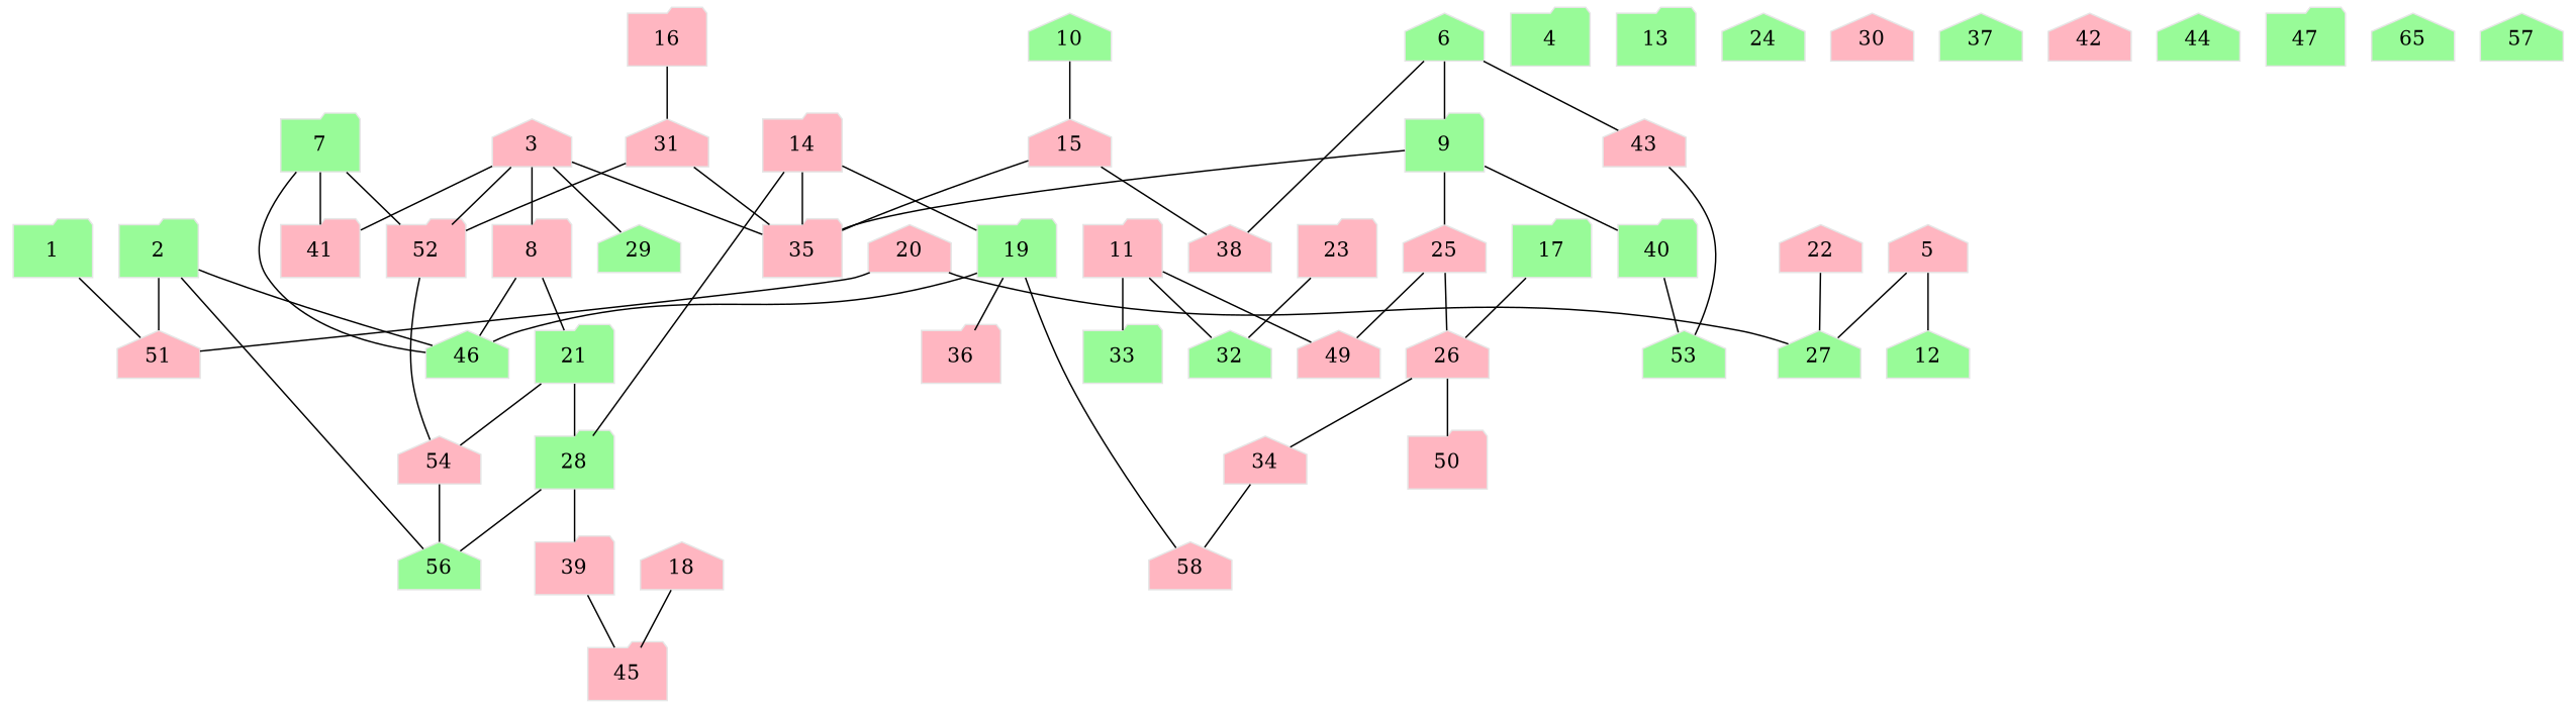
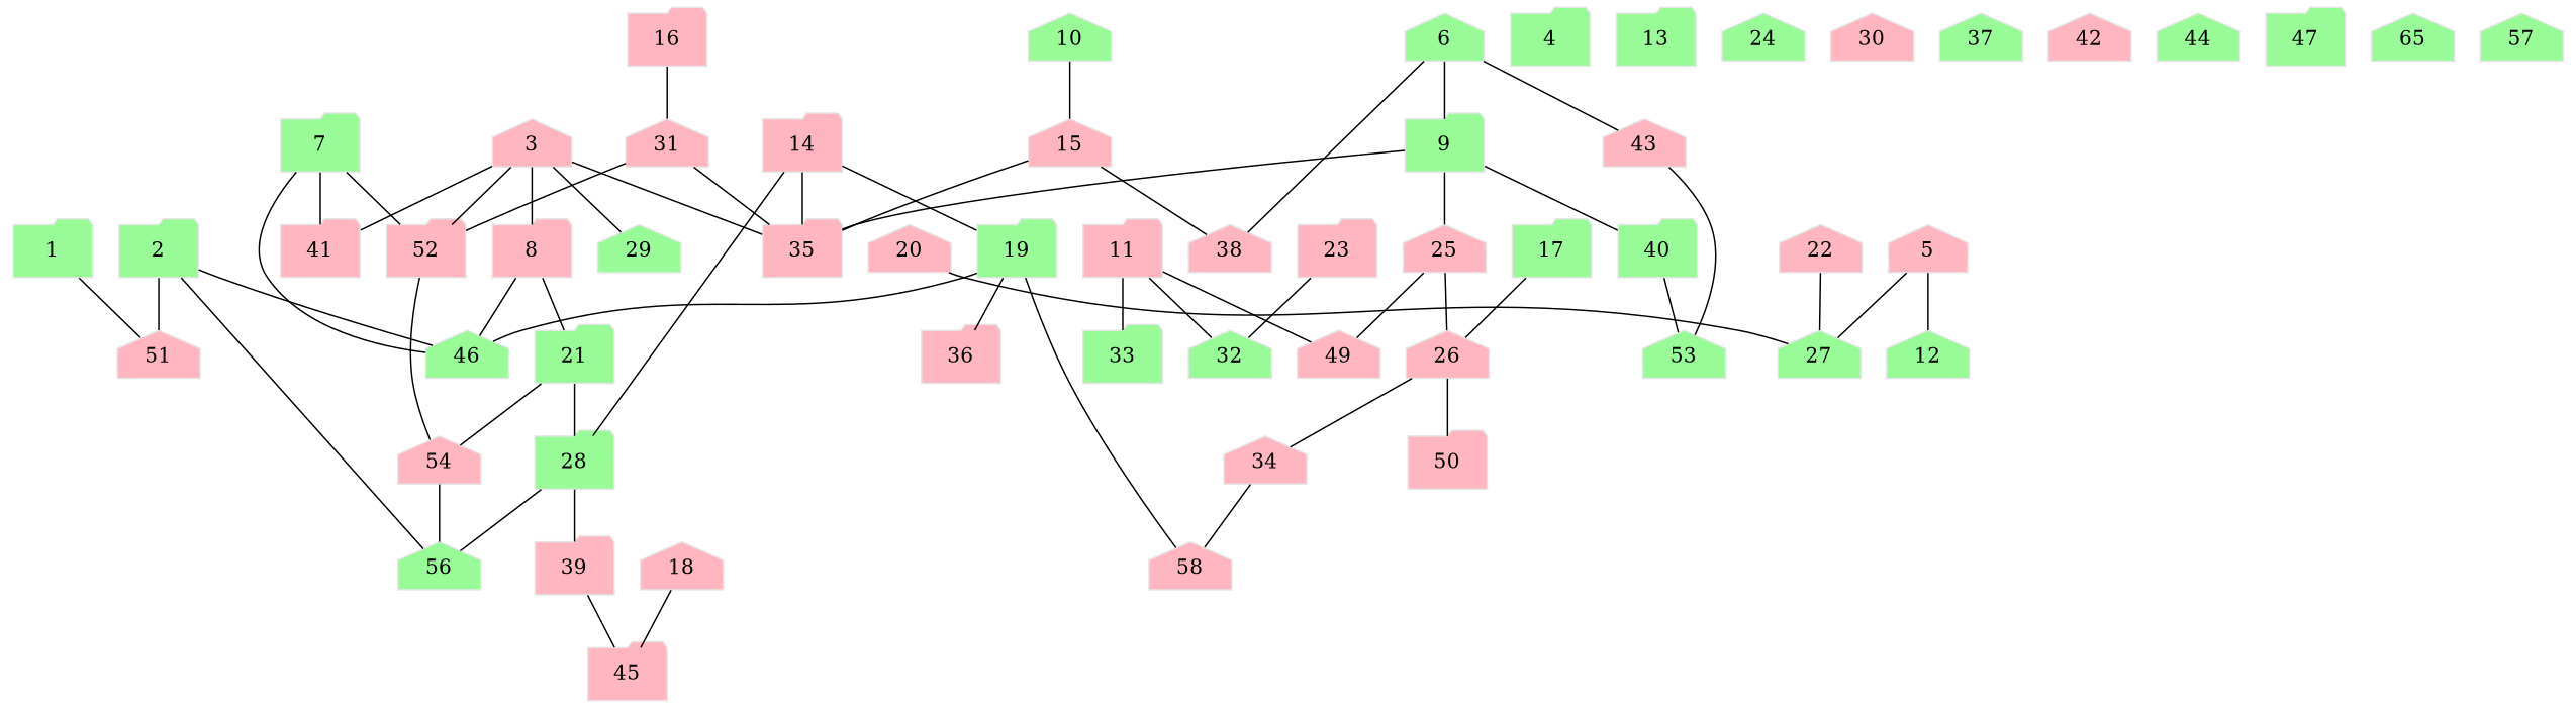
  graph {
    node [color=gray90 fillcolor=lightpink shape=house style=filled]
    1 [fillcolor=palegreen shape=folder]
    51
    2 [fillcolor=palegreen shape=folder]
    46 [fillcolor=palegreen]
    56 [fillcolor=palegreen]
    8 [shape=folder]
    3
    29 [fillcolor=palegreen]
    35 [shape=folder]
    41 [shape=folder]
    52 [shape=folder]
    21 [fillcolor=palegreen shape=folder]
    54
    4 [fillcolor=palegreen shape=folder]
    12 [fillcolor=palegreen]
    5
    27 [fillcolor=palegreen]
    6 [fillcolor=palegreen]
    9 [fillcolor=palegreen shape=folder]
    38
    43
    25
    40 [fillcolor=palegreen shape=folder]
    53 [fillcolor=palegreen]
    7 [fillcolor=palegreen shape=folder]
    28 [fillcolor=palegreen shape=folder]
    49
    26
    10 [fillcolor=palegreen]
    15
    11 [shape=folder]
    32 [fillcolor=palegreen]
    33 [fillcolor=palegreen shape=folder]
    13 [fillcolor=palegreen shape=folder]
    14 [shape=folder]
    19 [fillcolor=palegreen shape=folder]
    36 [shape=folder]
    58
    39 [shape=folder]
    16 [shape=folder]
    31
    17 [fillcolor=palegreen shape=folder]
    34
    50 [shape=folder]
    45 [shape=folder]
    18
    20
    22
    23 [shape=folder]
    24 [fillcolor=palegreen]
    30
    37 [fillcolor=palegreen]
    42
    44 [fillcolor=palegreen]
    47 [fillcolor=palegreen shape=folder]
    n56 [fillcolor=palegreen label=65]
    57 [fillcolor=palegreen]
    1 -- 51
    2 -- 51
    2 -- 46
    2 -- 56
    8 -- 46
    8 -- 21
    3 -- 8
    3 -- 29
    3 -- 35
    3 -- 41
    3 -- 52
    52 -- 54
    21 -- 54
    21 -- 28
    54 -- 56
    5 -- 12
    5 -- 27
    6 -- 9
    6 -- 38
    6 -- 43
    9 -- 35
    9 -- 25
    9 -- 40
    43 -- 53
    25 -- 49
    25 -- 26
    40 -- 53
    7 -- 46
    7 -- 41
    7 -- 52
    28 -- 56
    28 -- 39
    26 -- 34
    26 -- 50
    10 -- 15
    15 -- 35
    15 -- 38
    11 -- 49
    11 -- 32
    11 -- 33
    14 -- 35
    14 -- 28
    14 -- 19
    19 -- 46
    19 -- 36
    19 -- 58
    39 -- 45
    16 -- 31
    31 -- 35
    31 -- 52
    17 -- 26
    34 -- 58
    18 -- 45
-   20 -- 51
    20 -- 27
    22 -- 27
    23 -- 32
  }
